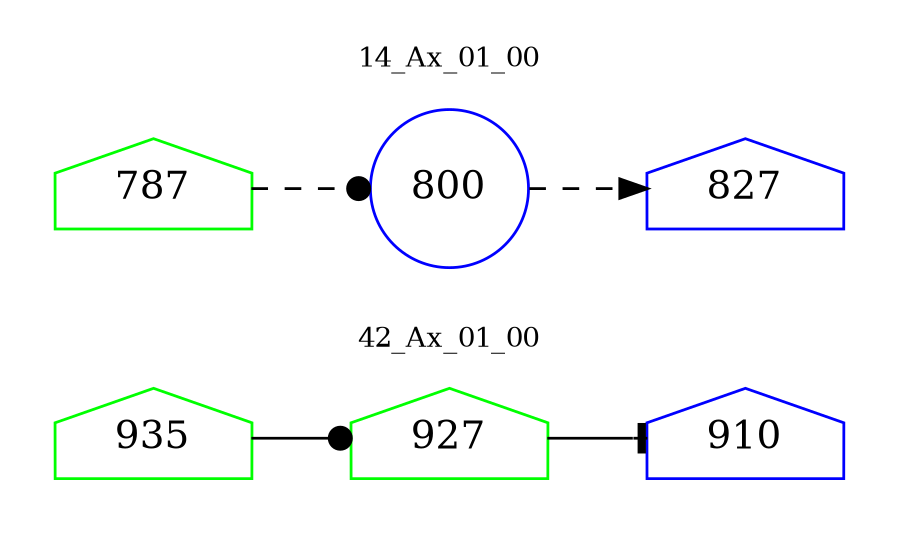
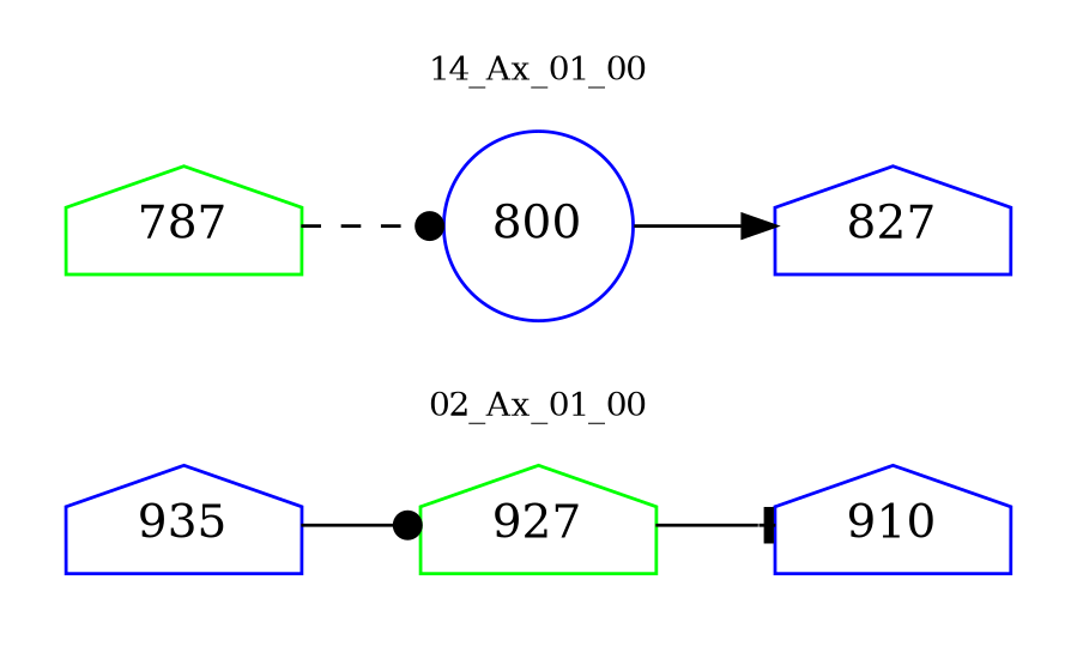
  digraph {
    rankdir=LR
    node [color=green shape=house]
    edge [arrowhead=dot color=black style=solid]
-   n1 [label=935]
+   n1 [color=blue label=935]
    n2 [label=927]
    n3 [color=blue label=910]
    n4 [label=787]
    n5 [color=blue label=800 shape=circle]
    n6 [color=blue label=827]
    subgraph cluster_1 {
      color=white
      fontsize=10
-     label="42_Ax_01_00"
+     label="02_Ax_01_00"
      n1
      n2
      n3
    }
    subgraph cluster_2 {
      color=white
      fontsize=10
      label="14_Ax_01_00"
      n4
      n5
      n6
    }
    n1 -> n2
    n2 -> n3 [arrowhead=tee]
    n4 -> n5 [style=dashed]
-   n5 -> n6 [arrowhead=normal style=dashed]
+   n5 -> n6 [arrowhead=normal]
  }
